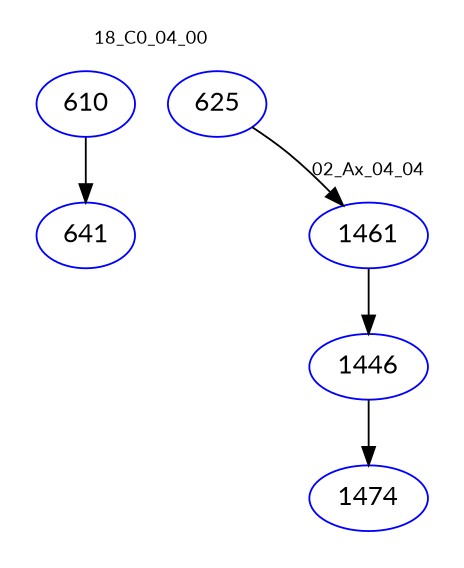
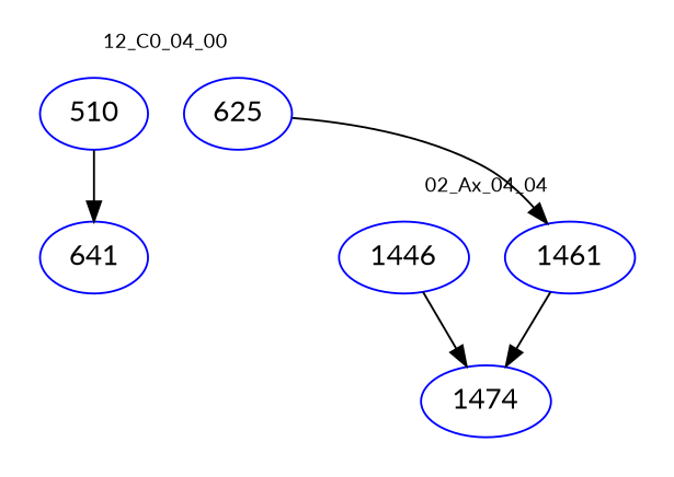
  digraph {
    fontname=Lato
    node [color=blue fontname=Lato]
    edge [color=black fontname=Lato]
    n1 [label=1461]
    n2 [label=1446]
    n3 [label=1474]
    n4 [label=625]
-   n5 [label=610]
+   n5 [label=510]
    n6 [label=641]
    subgraph cluster_1 {
      color=white
      fontsize=10
      label="02_Ax_04_04"
      n1
      n2
      n3
    }
    subgraph cluster_2 {
      color=white
      fontsize=10
-     label="18_C0_04_00"
+     label="12_C0_04_00"
      n4
      n5
      n6
    }
-   n1 -> n2
+   n1 -> n3
    n2 -> n3
    n4 -> n1
    n5 -> n6
  }
